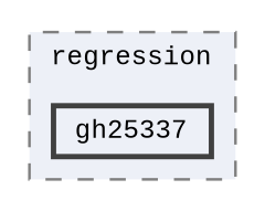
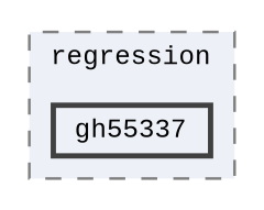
  digraph {
    compound=true
    rankdir=LR
    fontname="Liberation Mono"
-   n1 [color=grey25 fillcolor="#edf0f7" fontname="Liberation Mono" fontsize=10 height=0.2 label=gh25337 shape=box style="filled,bold" width=0.4]
+   n1 [color=grey25 fillcolor="#edf0f7" fontname="Liberation Mono" fontsize=10 height=0.2 label=gh55337 shape=box style="filled,bold" width=0.4]
    subgraph cluster_1 {
      bgcolor="#edf0f7"
      fontsize=10
      label=regression
      pencolor=grey50
      style="filled,dashed"
      n1
    }
  }
